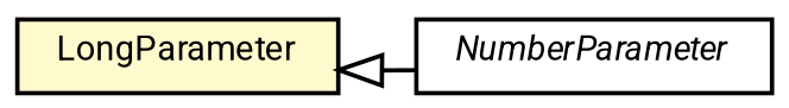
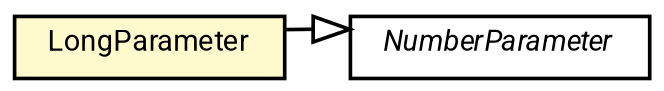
  digraph {
    nodesep=0.15
    rankdir=LR
    ranksep=0.25
    fontname="Source Code Pro"
    node [fontcolor=black fontname="Source Code Pro" fontsize=8 margin=0 shape=plaintext]
    n1 [height=0 label=<<table title="de.lmu.ifi.dbs.elki.utilities.optionhandling.parameters.LongParameter" border="0" cellborder="1" cellspacing="0" cellpadding="2" bgcolor="lemonChiffon" href="LongParameter.html" target="_parent"> 		<tr><td><table border="0" cellspacing="0" cellpadding="1"> 		<tr><td align="center" balign="center"> <font face="Roboto">LongParameter</font> </td></tr> 		</table></td></tr> 		</table>> width=0]
    n2 [height=0 label=<<table title="de.lmu.ifi.dbs.elki.utilities.optionhandling.parameters.NumberParameter" border="0" cellborder="1" cellspacing="0" cellpadding="2" href="NumberParameter.html" target="_parent"> 		<tr><td><table border="0" cellspacing="0" cellpadding="1"> 		<tr><td align="center" balign="center"> <font face="Roboto"><i>NumberParameter</i></font> </td></tr> 		</table></td></tr> 		</table>> width=0]
-   n1 -> n2 [arrowtail=empty color=black dir=back fontname="Source Code Pro" fontsize=7 labelfontname=Roboto labelfontsize=7 weight=10]
+   n2 -> n1 [arrowtail=empty color=black dir=back fontname="Source Code Pro" fontsize=7 labelfontname=Roboto labelfontsize=7 weight=10]
  }
